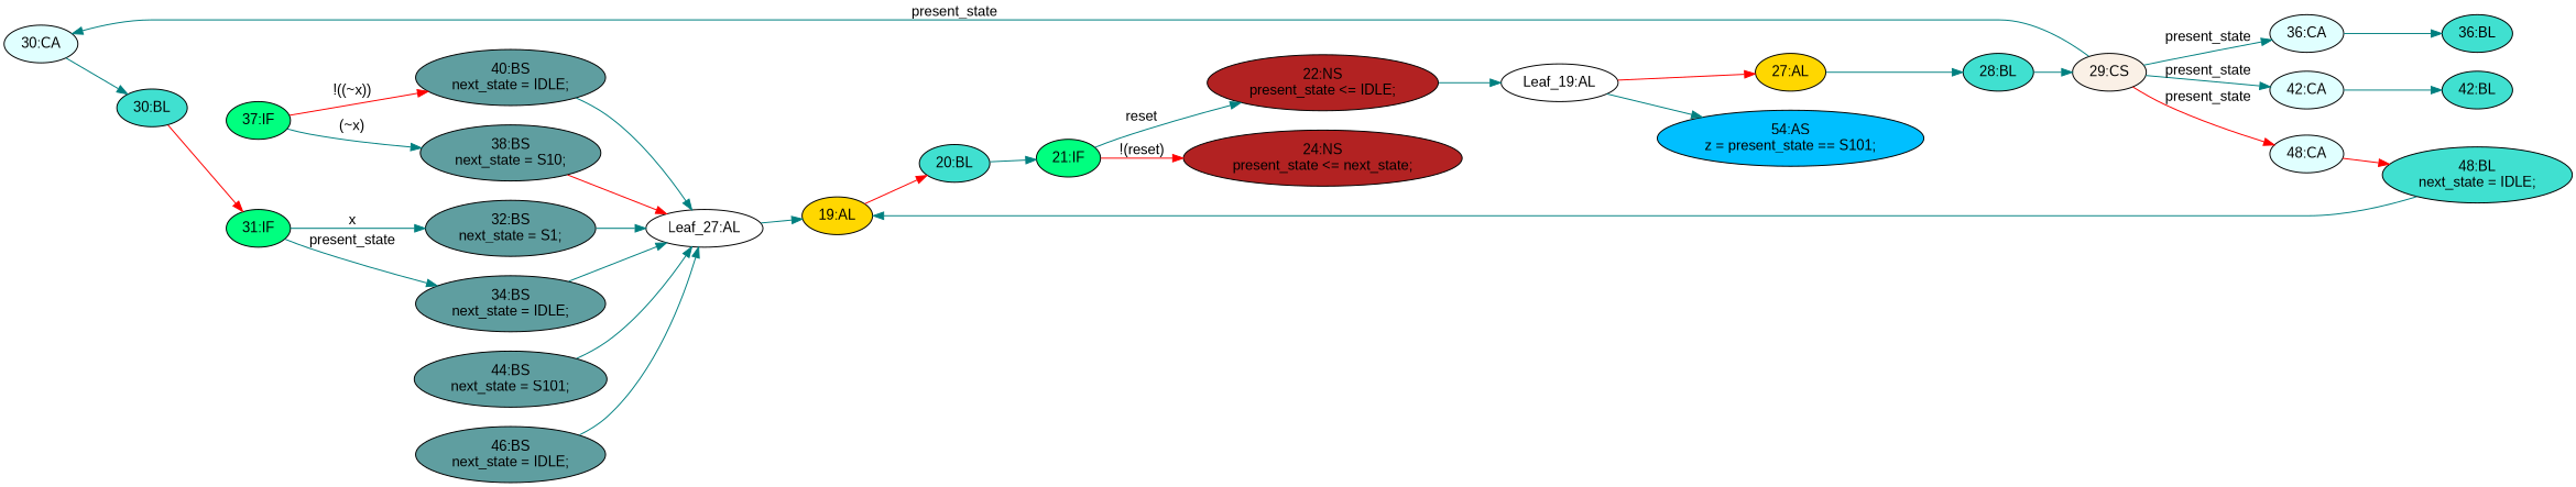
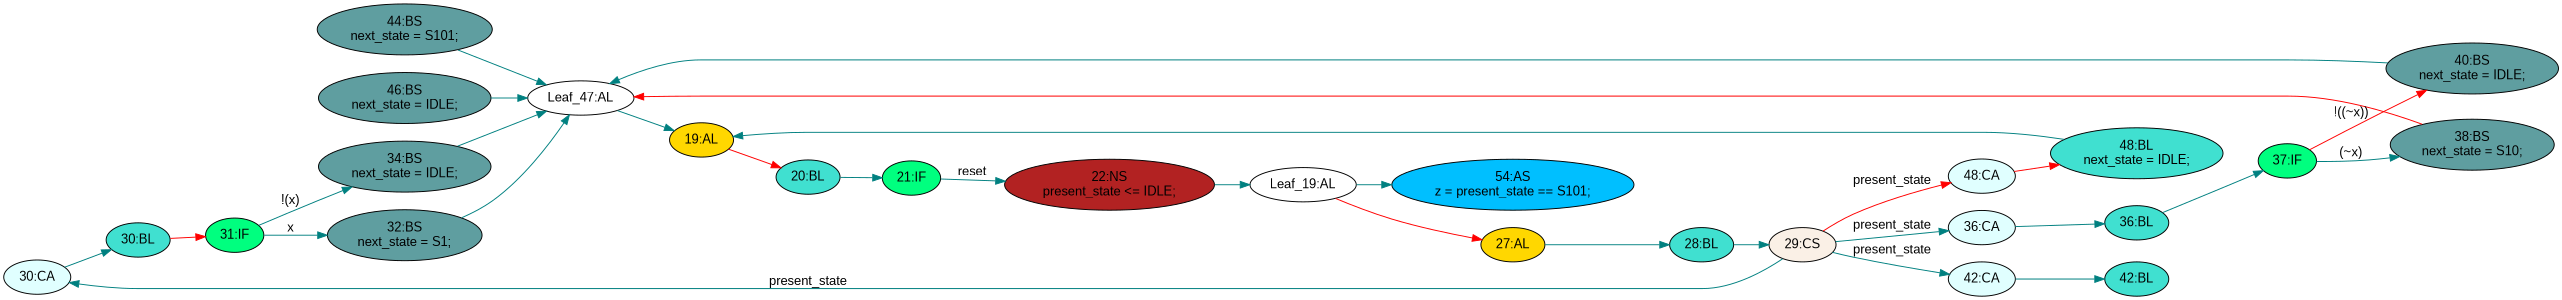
  strict digraph {
    fontname="Liberation Sans"
    rankdir=LR
    node [fillcolor=turquoise fontname="Liberation Sans" statements="[]" style=filled typ=Block]
    edge [color=teal cond="[]" fontname="Liberation Sans" lineno=None]
    n1 [ast="<pyverilog.vparser.ast.Case object at 0x7f5fade66750>" fillcolor=lightcyan label="30:CA" typ=Case]
    n2 [ast="<pyverilog.vparser.ast.Block object at 0x7f5fade66150>" label="30:BL"]
    n3 [ast="<pyverilog.vparser.ast.IfStatement object at 0x7f5fade66550>" fillcolor=springgreen label="31:IF" typ=IfStatement]
    n4 [ast="<pyverilog.vparser.ast.BlockingSubstitution object at 0x7f5fae281610>" fillcolor=cadetblue label="32:BS\nnext_state = S1;" statements="[<pyverilog.vparser.ast.BlockingSubstitution object at 0x7f5fae281610>]" typ=BlockingSubstitution]
    n5 [ast="<pyverilog.vparser.ast.BlockingSubstitution object at 0x7f5fadee07d0>" fillcolor=cadetblue label="34:BS\nnext_state = IDLE;" statements="[<pyverilog.vparser.ast.BlockingSubstitution object at 0x7f5fadee07d0>]" typ=BlockingSubstitution]
    n6 [ast="<pyverilog.vparser.ast.Block object at 0x7f5fade63210>" label="20:BL"]
    n7 [ast="<pyverilog.vparser.ast.IfStatement object at 0x7f5fade71150>" fillcolor=springgreen label="21:IF" typ=IfStatement]
    n8 [ast="<pyverilog.vparser.ast.NonblockingSubstitution object at 0x7f5fadbcecd0>" fillcolor=firebrick label="22:NS\npresent_state <= IDLE;" statements="[<pyverilog.vparser.ast.NonblockingSubstitution object at 0x7f5fadbcecd0>]" typ=NonblockingSubstitution]
-   n9 [ast="<pyverilog.vparser.ast.NonblockingSubstitution object at 0x7f5fade71650>" fillcolor=firebrick label="24:NS\npresent_state <= next_state;" statements="[<pyverilog.vparser.ast.NonblockingSubstitution object at 0x7f5fade71650>]" typ=NonblockingSubstitution]
    n10 [def_var="['present_state']" label="Leaf_19:AL" fillcolor="" statements="" style="" typ=""]
    n11 [ast="<pyverilog.vparser.ast.Block object at 0x7f5fadad8a90>" label="48:BL\nnext_state = IDLE;" statements="[<pyverilog.vparser.ast.BlockingSubstitution object at 0x7f5fadad8ad0>]"]
    n12 [ast="<pyverilog.vparser.ast.Always object at 0x7f5fade63e10>" clk_sens=True fillcolor=gold label="19:AL" sens="['clk']" typ=Always use_var="['reset', 'next_state']"]
-   n13 [def_var="['next_state']" label="Leaf_27:AL" fillcolor="" statements="" style="" typ=""]
+   n13 [def_var="['next_state']" label="Leaf_47:AL" fillcolor="" statements="" style="" typ=""]
    n14 [ast="<pyverilog.vparser.ast.BlockingSubstitution object at 0x7f5faf768ad0>" fillcolor=cadetblue label="38:BS\nnext_state = S10;" statements="[<pyverilog.vparser.ast.BlockingSubstitution object at 0x7f5faf768ad0>]" typ=BlockingSubstitution]
    n15 [ast="<pyverilog.vparser.ast.Always object at 0x7f5fade66650>" clk_sens=False fillcolor=gold label="27:AL" sens="['present_state', 'x']" typ=Always use_var="['x', 'present_state']"]
    n16 [ast="<pyverilog.vparser.ast.Block object at 0x7f5fade66e90>" label="28:BL"]
    n17 [ast="<pyverilog.vparser.ast.CaseStatement object at 0x7f5fadad8f10>" fillcolor=linen label="29:CS" typ=CaseStatement]
    n18 [ast="<pyverilog.vparser.ast.Case object at 0x7f5fadee0f90>" fillcolor=lightcyan label="36:CA" typ=Case]
    n19 [ast="<pyverilog.vparser.ast.Case object at 0x7f5fadad8290>" fillcolor=lightcyan label="48:CA" typ=Case]
    n20 [ast="<pyverilog.vparser.ast.Case object at 0x7f5fadad8310>" fillcolor=lightcyan label="42:CA" typ=Case]
    n21 [ast="<pyverilog.vparser.ast.BlockingSubstitution object at 0x7f5fadad8990>" fillcolor=cadetblue label="44:BS\nnext_state = S101;" statements="[<pyverilog.vparser.ast.BlockingSubstitution object at 0x7f5fadad8990>]" typ=BlockingSubstitution]
    n22 [ast="<pyverilog.vparser.ast.BlockingSubstitution object at 0x7f5fadad8950>" fillcolor=cadetblue label="46:BS\nnext_state = IDLE;" statements="[<pyverilog.vparser.ast.BlockingSubstitution object at 0x7f5fadad8950>]" typ=BlockingSubstitution]
    n23 [ast="<pyverilog.vparser.ast.Assign object at 0x7f5fadad8710>" def_var="['z']" fillcolor=deepskyblue label="54:AS\nz = present_state == S101;" typ=Assign use_var="['present_state']"]
    n24 [ast="<pyverilog.vparser.ast.Block object at 0x7f5fadee0950>" label="36:BL"]
    n25 [ast="<pyverilog.vparser.ast.IfStatement object at 0x7f5fade86550>" fillcolor=springgreen label="37:IF" typ=IfStatement]
    n26 [ast="<pyverilog.vparser.ast.BlockingSubstitution object at 0x7f5fadad8d10>" fillcolor=cadetblue label="40:BS\nnext_state = IDLE;" statements="[<pyverilog.vparser.ast.BlockingSubstitution object at 0x7f5fadad8d10>]" typ=BlockingSubstitution]
    n27 [ast="<pyverilog.vparser.ast.Block object at 0x7f5fadad8cd0>" label="42:BL"]
    n1 -> n2
    n2 -> n3 [color=red]
    n3 -> n4 [cond="['x']" label=x lineno=31]
-   n3 -> n5 [cond="['x']" label=present_state lineno=31]
+   n3 -> n5 [cond="['x']" label="!(x)" lineno=31]
    n4 -> n13
    n5 -> n13
    n6 -> n7
    n7 -> n8 [cond="['reset']" label=reset lineno=21]
-   n7 -> n9 [color=red cond="['reset']" label="!(reset)" lineno=21]
    n8 -> n10
    n10 -> n15 [color=red cond="" lineno=""]
    n10 -> n23 [cond="" lineno=""]
    n11 -> n12
    n12 -> n6 [color=red]
    n13 -> n12 [cond="" lineno=""]
    n14 -> n13 [color=red]
    n15 -> n16
    n16 -> n17
    n17 -> n1 [cond="['present_state']" label=present_state lineno=29]
    n17 -> n18 [cond="['present_state']" label=present_state lineno=29]
    n17 -> n19 [color=red cond="['present_state']" label=present_state lineno=29]
    n17 -> n20 [cond="['present_state']" label=present_state lineno=29]
    n18 -> n24
    n19 -> n11 [color=red]
    n20 -> n27
    n21 -> n13
    n22 -> n13
+   n24 -> n25
    n25 -> n14 [cond="['x']" label="(~x)" lineno=37]
    n25 -> n26 [color=red cond="['x']" label="!((~x))" lineno=37]
    n26 -> n13
  }
